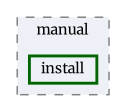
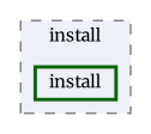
  digraph {
    compound=true
    fontname=Merriweather
    n1 [color=darkgreen fillcolor="#edf0f7" fontname=Merriweather fontsize=10 height=0.2 label=install shape=box style="filled,bold" width=0.4]
    subgraph cluster_1 {
      bgcolor="#edf0f7"
      fontsize=10
-     label=manual
+     label=install
      pencolor=grey50
      style="filled,dashed"
      n1
    }
  }
